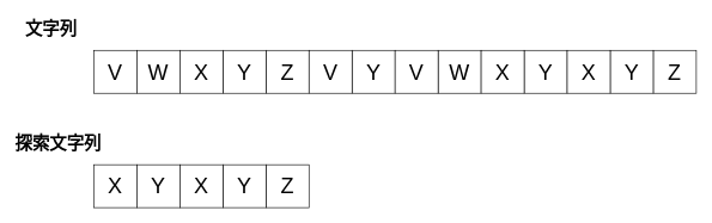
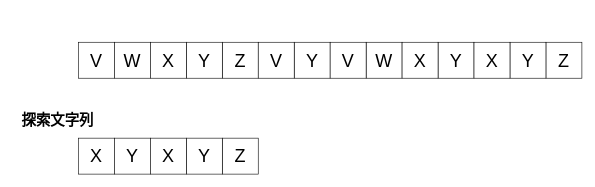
  <mxCell id="0" />
  <mxCell id="1" parent="0" />
  <mxCell id="2" value="&lt;font style=&quot;font-size: 30px&quot;&gt;V&lt;/font&gt;" style="rounded=0;whiteSpace=wrap;html=1;" parent="1" vertex="1"><mxGeometry x="130" y="70" width="60" height="60" as="geometry" /></mxCell>
  <mxCell id="3" value="&lt;font style=&quot;font-size: 30px&quot;&gt;Y&lt;/font&gt;" style="rounded=0;whiteSpace=wrap;html=1;" parent="1" vertex="1"><mxGeometry x="490" y="70" width="60" height="60" as="geometry" /></mxCell>
  <mxCell id="4" value="&lt;font style=&quot;font-size: 30px&quot;&gt;W&lt;/font&gt;" style="rounded=0;whiteSpace=wrap;html=1;" parent="1" vertex="1"><mxGeometry x="190" y="70" width="60" height="60" as="geometry" /></mxCell>
  <mxCell id="5" value="&lt;font style=&quot;font-size: 30px&quot;&gt;Z&lt;br&gt;&lt;/font&gt;" style="rounded=0;whiteSpace=wrap;html=1;" parent="1" vertex="1"><mxGeometry x="910" y="70" width="60" height="60" as="geometry" /></mxCell>
  <mxCell id="6" value="&lt;font style=&quot;font-size: 30px&quot;&gt;Y&lt;/font&gt;" style="rounded=0;whiteSpace=wrap;html=1;" parent="1" vertex="1"><mxGeometry x="730" y="70" width="60" height="60" as="geometry" /></mxCell>
  <mxCell id="7" value="&lt;font style=&quot;font-size: 30px&quot;&gt;Z&lt;/font&gt;" style="rounded=0;whiteSpace=wrap;html=1;" parent="1" vertex="1"><mxGeometry x="370" y="70" width="60" height="60" as="geometry" /></mxCell>
  <mxCell id="8" value="&lt;font style=&quot;font-size: 30px&quot;&gt;W&lt;/font&gt;" style="rounded=0;whiteSpace=wrap;html=1;" parent="1" vertex="1"><mxGeometry x="610" y="70" width="60" height="60" as="geometry" /></mxCell>
  <mxCell id="9" value="&lt;font style=&quot;font-size: 30px&quot;&gt;Y&lt;/font&gt;" style="rounded=0;whiteSpace=wrap;html=1;" parent="1" vertex="1"><mxGeometry x="310" y="70" width="60" height="60" as="geometry" /></mxCell>
  <mxCell id="10" value="&lt;font style=&quot;font-size: 30px&quot;&gt;X&lt;/font&gt;" style="rounded=0;whiteSpace=wrap;html=1;" parent="1" vertex="1"><mxGeometry x="250" y="70" width="60" height="60" as="geometry" /></mxCell>
  <mxCell id="11" value="&lt;font style=&quot;font-size: 30px&quot;&gt;V&lt;/font&gt;" style="rounded=0;whiteSpace=wrap;html=1;" parent="1" vertex="1"><mxGeometry x="550" y="70" width="60" height="60" as="geometry" /></mxCell>
  <mxCell id="12" value="&lt;font style=&quot;font-size: 30px&quot;&gt;V&lt;/font&gt;" style="rounded=0;whiteSpace=wrap;html=1;" parent="1" vertex="1"><mxGeometry x="430" y="70" width="60" height="60" as="geometry" /></mxCell>
  <mxCell id="13" value="&lt;font style=&quot;font-size: 30px&quot;&gt;X&lt;/font&gt;" style="rounded=0;whiteSpace=wrap;html=1;" parent="1" vertex="1"><mxGeometry x="670" y="70" width="60" height="60" as="geometry" /></mxCell>
  <mxCell id="14" value="&lt;font style=&quot;font-size: 30px&quot;&gt;Y&lt;/font&gt;" style="rounded=0;whiteSpace=wrap;html=1;" parent="1" vertex="1"><mxGeometry x="850" y="70" width="60" height="60" as="geometry" /></mxCell>
  <mxCell id="15" value="&lt;font style=&quot;font-size: 30px&quot;&gt;X&lt;/font&gt;" style="rounded=0;whiteSpace=wrap;html=1;" parent="1" vertex="1"><mxGeometry x="790" y="70" width="60" height="60" as="geometry" /></mxCell>
  <mxCell id="16" value="&lt;span style=&quot;font-size: 30px&quot;&gt;X&lt;/span&gt;" style="rounded=0;whiteSpace=wrap;html=1;" parent="1" vertex="1"><mxGeometry x="130" y="230" width="60" height="60" as="geometry" /></mxCell>
  <mxCell id="17" value="&lt;font style=&quot;font-size: 30px&quot;&gt;Y&lt;/font&gt;" style="rounded=0;whiteSpace=wrap;html=1;" parent="1" vertex="1"><mxGeometry x="190" y="230" width="60" height="60" as="geometry" /></mxCell>
  <mxCell id="18" value="&lt;font style=&quot;font-size: 30px&quot;&gt;Z&lt;/font&gt;" style="rounded=0;whiteSpace=wrap;html=1;" parent="1" vertex="1"><mxGeometry x="370" y="230" width="60" height="60" as="geometry" /></mxCell>
  <mxCell id="19" value="&lt;font style=&quot;font-size: 30px&quot;&gt;Y&lt;/font&gt;" style="rounded=0;whiteSpace=wrap;html=1;" parent="1" vertex="1"><mxGeometry x="310" y="230" width="60" height="60" as="geometry" /></mxCell>
  <mxCell id="20" value="&lt;font style=&quot;font-size: 30px&quot;&gt;X&lt;/font&gt;" style="rounded=0;whiteSpace=wrap;html=1;" parent="1" vertex="1"><mxGeometry x="250" y="230" width="60" height="60" as="geometry" /></mxCell>
- <mxCell id="21" value="文字列" style="text;strokeColor=none;fillColor=none;html=1;fontSize=24;fontStyle=1;verticalAlign=middle;align=center;" parent="1" vertex="1"><mxGeometry x="20" y="20" width="100" height="40" as="geometry" /></mxCell>
- <mxCell id="22" value="探索文字列" style="text;strokeColor=none;fillColor=none;html=1;fontSize=24;fontStyle=1;verticalAlign=middle;align=center;" parent="1" vertex="1"><mxGeometry x="30" y="180" width="100" height="40" as="geometry" /></mxCell>
+ <mxCell id="22" value="探索文字列" style="text;strokeColor=none;fillColor=none;html=1;fontSize=24;fontStyle=1;verticalAlign=middle;align=center;" parent="1" vertex="1"><mxGeometry x="45" y="180" width="100" height="40" as="geometry" /></mxCell>
